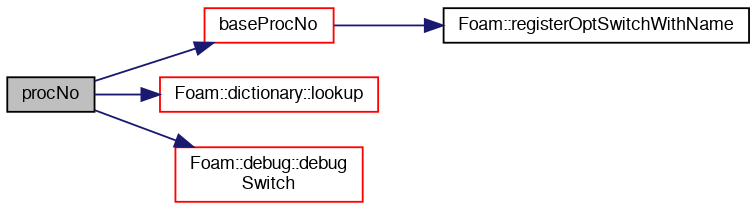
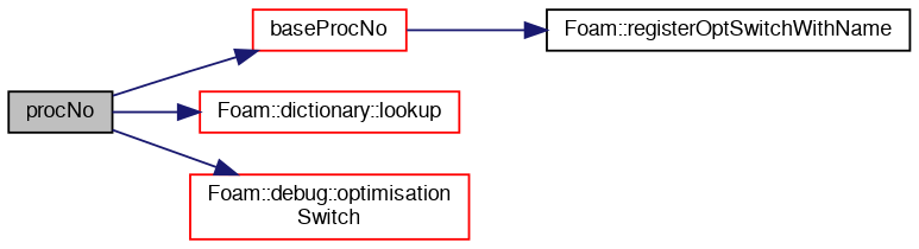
  digraph {
    rankdir=LR
    node [color=red fontname=FreeSans fontsize=10 shape=record]
    edge [color=midnightblue fontname=FreeSans fontsize=10 labelfontname=FreeSans labelfontsize=10 style=solid]
    n1 [color=black fillcolor=grey75 fontcolor=black height=0.2 label=procNo style=filled width=0.4]
    n2 [height=0.2 label=baseProcNo width=0.4]
    n3 [height=0.2 label="Foam::dictionary::lookup" width=0.4]
-   n4 [height=0.2 label="Foam::debug::debug\lSwitch" width=0.4]
+   n4 [height=0.2 label="Foam::debug::optimisation\lSwitch" width=0.4]
    n5 [color=black height=0.2 label="Foam::registerOptSwitchWithName" width=0.4]
    n1 -> n2
    n1 -> n3
    n1 -> n4
    n2 -> n5
  }
